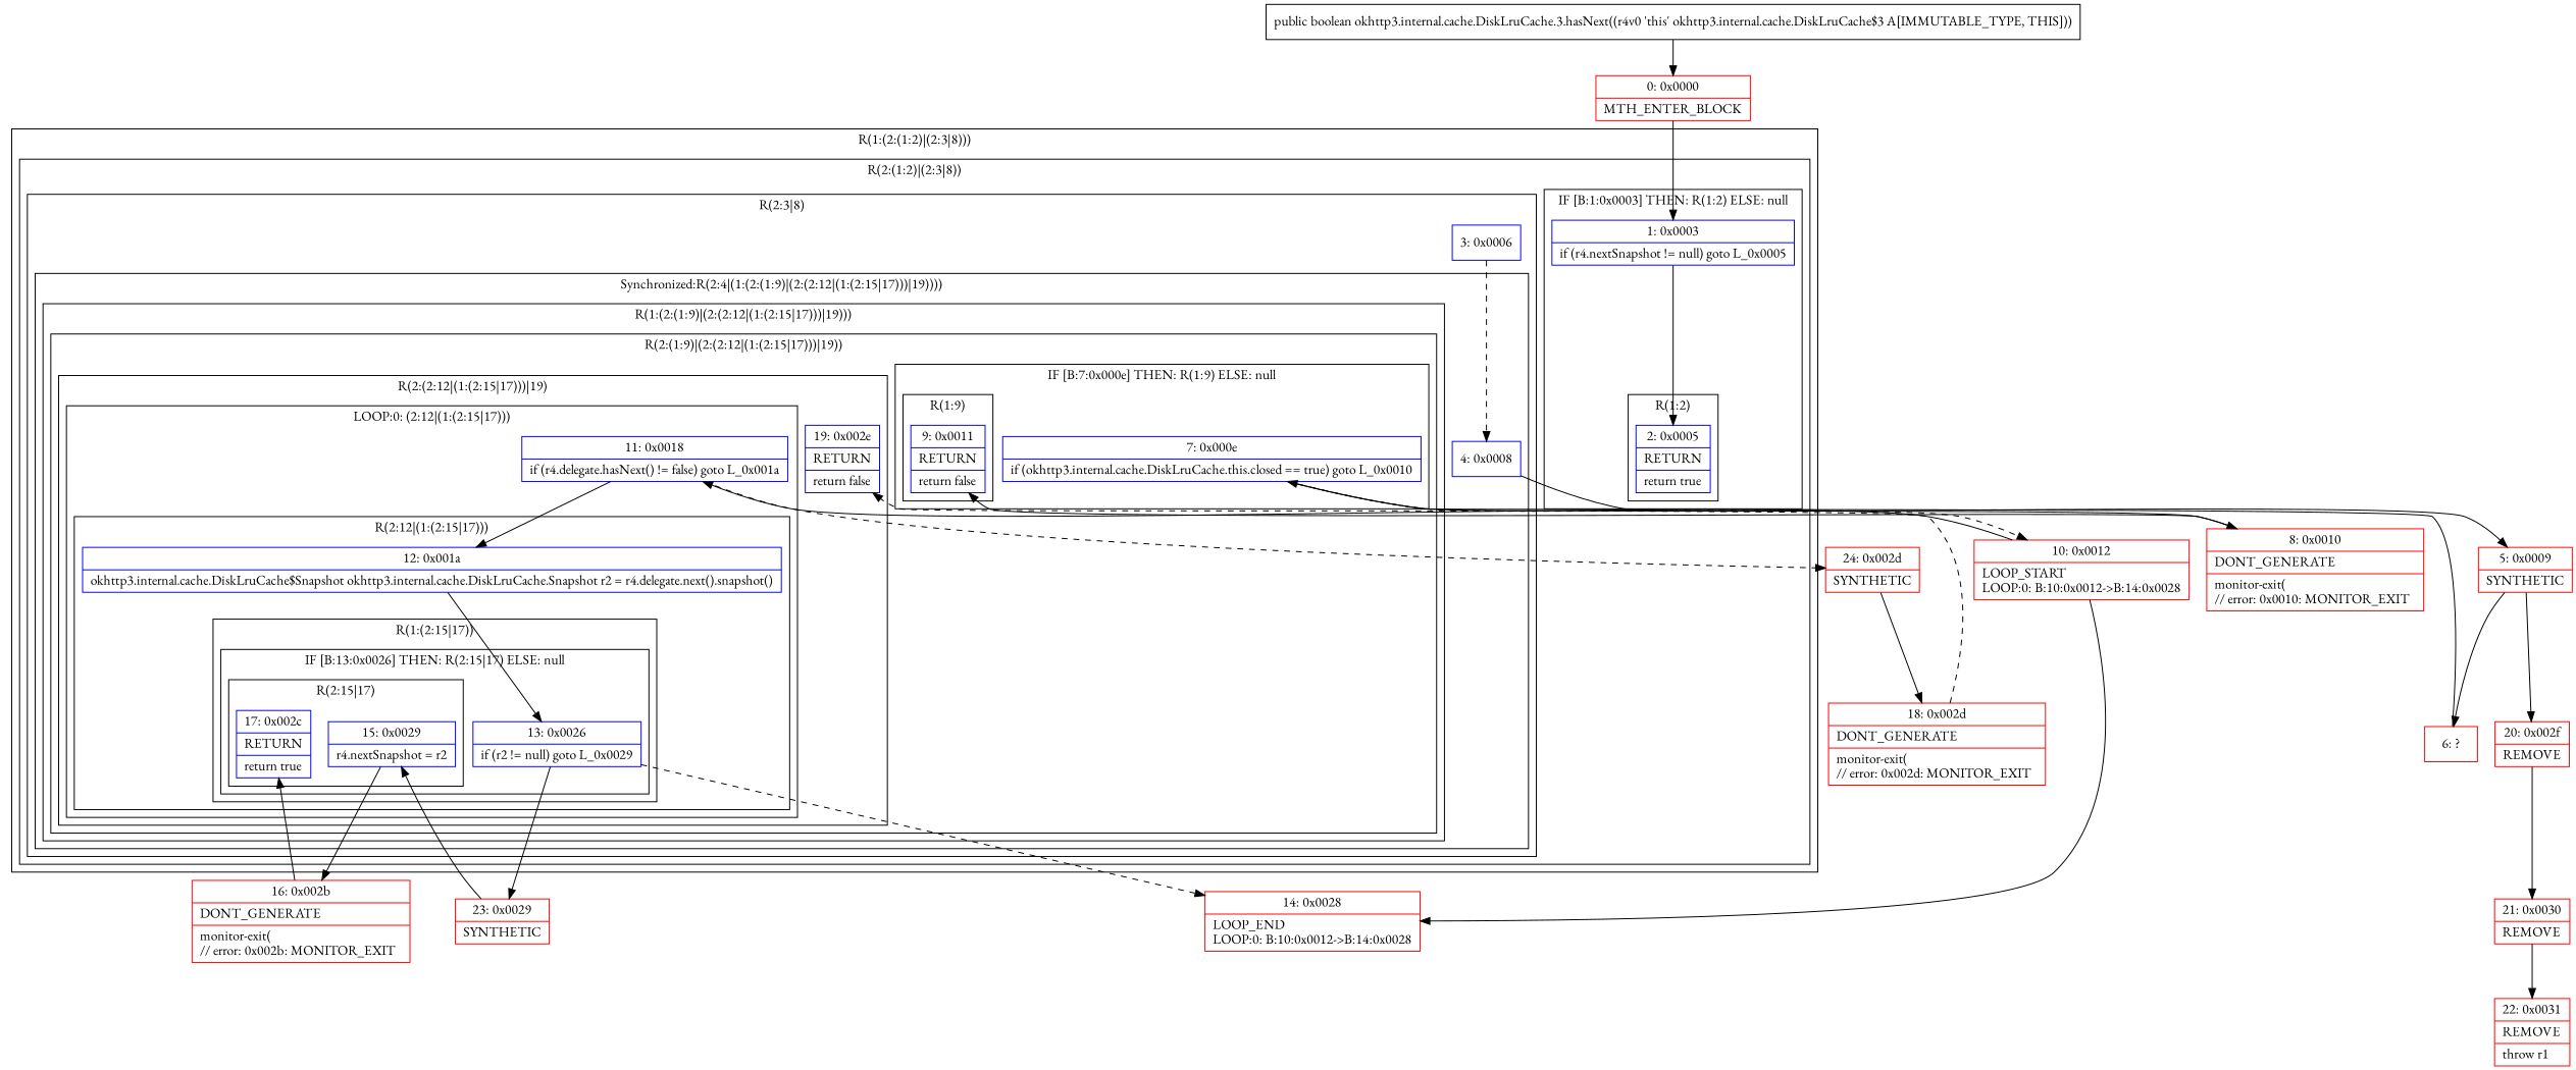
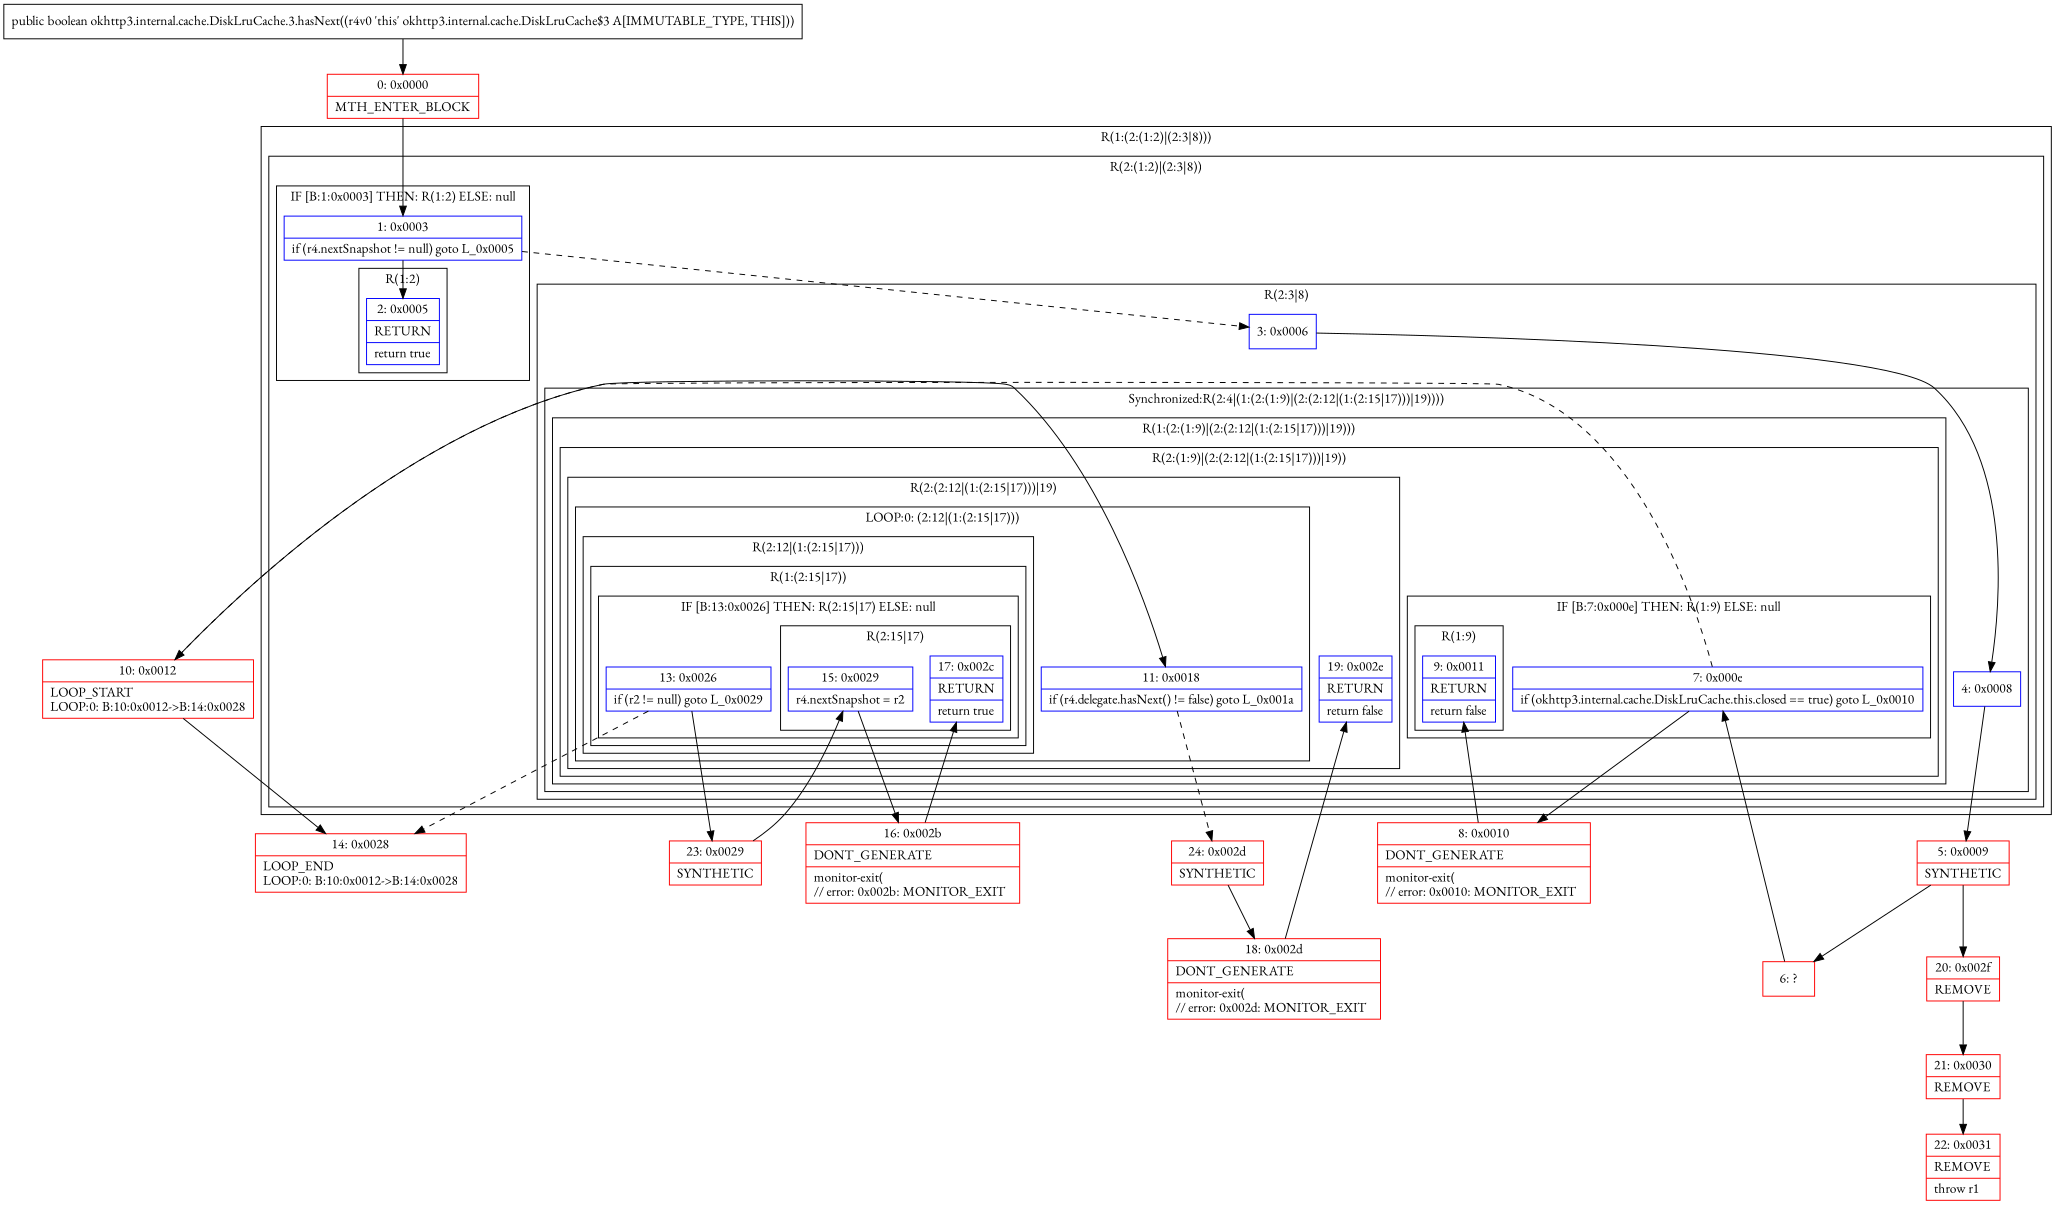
  digraph {
    fontname="EB Garamond"
    node [color=red fontname="EB Garamond" shape=record]
    edge [fontname="EB Garamond"]
    n1 [color=blue label="{2\:\ 0x0005|RETURN\l|return true\l}"]
    n2 [color=blue label="{1\:\ 0x0003|if (r4.nextSnapshot != null) goto L_0x0005\l}"]
    n3 [color=blue label="{9\:\ 0x0011|RETURN\l|return false\l}"]
    n4 [color=blue label="{7\:\ 0x000e|if (okhttp3.internal.cache.DiskLruCache.this.closed == true) goto L_0x0010\l}"]
    n5 [color=blue label="{15\:\ 0x0029|r4.nextSnapshot = r2\l}"]
    n6 [color=blue label="{17\:\ 0x002c|RETURN\l|return true\l}"]
    n7 [color=blue label="{13\:\ 0x0026|if (r2 != null) goto L_0x0029\l}"]
-   n8 [color=blue label="{12\:\ 0x001a|okhttp3.internal.cache.DiskLruCache$Snapshot okhttp3.internal.cache.DiskLruCache.Snapshot r2 = r4.delegate.next().snapshot()\l}"]
    n9 [color=blue label="{11\:\ 0x0018|if (r4.delegate.hasNext() != false) goto L_0x001a\l}"]
    n10 [color=blue label="{19\:\ 0x002e|RETURN\l|return false\l}"]
    n11 [color=blue label="{4\:\ 0x0008}"]
    n12 [color=blue label="{3\:\ 0x0006}"]
    n13 [label="{8\:\ 0x0010|DONT_GENERATE\l|monitor\-exit(\l\/\/ error: 0x0010: MONITOR_EXIT  \l}"]
    n14 [label="{10\:\ 0x0012|LOOP_START\lLOOP:0: B:10:0x0012\-\>B:14:0x0028\l}"]
    n15 [label="{16\:\ 0x002b|DONT_GENERATE\l|monitor\-exit(\l\/\/ error: 0x002b: MONITOR_EXIT  \l}"]
    n16 [label="{14\:\ 0x0028|LOOP_END\lLOOP:0: B:10:0x0012\-\>B:14:0x0028\l}"]
    n17 [label="{23\:\ 0x0029|SYNTHETIC\l}"]
    n18 [label="{24\:\ 0x002d|SYNTHETIC\l}"]
    n19 [label="{5\:\ 0x0009|SYNTHETIC\l}"]
    n20 [label="{6\:\ ?}"]
    n21 [label="{20\:\ 0x002f|REMOVE\l}"]
    n22 [label="{18\:\ 0x002d|DONT_GENERATE\l|monitor\-exit(\l\/\/ error: 0x002d: MONITOR_EXIT  \l}"]
    n23 [label="{0\:\ 0x0000|MTH_ENTER_BLOCK\l}"]
    n24 [label="{21\:\ 0x0030|REMOVE\l}"]
    n25 [label="{22\:\ 0x0031|REMOVE\l|throw r1\l}"]
    n26 [label="{public boolean okhttp3.internal.cache.DiskLruCache.3.hasNext((r4v0 'this' okhttp3.internal.cache.DiskLruCache$3 A[IMMUTABLE_TYPE, THIS])) }" color=""]
    subgraph cluster_1 {
      label="R(1:(2:(1:2)|(2:3|8)))"
      subgraph cluster_2 {
        label="R(2:(1:2)|(2:3|8))"
        subgraph cluster_3 {
          label="IF [B:1:0x0003] THEN: R(1:2) ELSE: null"
          n2
          subgraph cluster_4 {
            label="R(1:2)"
            n1
          }
        }
        subgraph cluster_5 {
          label="R(2:3|8)"
          n12
          subgraph cluster_6 {
            label="Synchronized:R(2:4|(1:(2:(1:9)|(2:(2:12|(1:(2:15|17)))|19))))"
            n11
            subgraph cluster_7 {
              label="R(1:(2:(1:9)|(2:(2:12|(1:(2:15|17)))|19)))"
              subgraph cluster_8 {
                label="R(2:(1:9)|(2:(2:12|(1:(2:15|17)))|19))"
                subgraph cluster_9 {
                  label="IF [B:7:0x000e] THEN: R(1:9) ELSE: null"
                  n4
                  subgraph cluster_10 {
                    label="R(1:9)"
                    n3
                  }
                }
                subgraph cluster_11 {
                  label="R(2:(2:12|(1:(2:15|17)))|19)"
                  n10
                  subgraph cluster_12 {
                    label="LOOP:0: (2:12|(1:(2:15|17)))"
                    n9
                    subgraph cluster_13 {
                      label="R(2:12|(1:(2:15|17)))"
-                     n8
                      subgraph cluster_14 {
                        label="R(1:(2:15|17))"
                        subgraph cluster_15 {
                          label="IF [B:13:0x0026] THEN: R(2:15|17) ELSE: null"
                          n7
                          subgraph cluster_16 {
                            label="R(2:15|17)"
                            n5
                            n6
                          }
                        }
                      }
                    }
                  }
                }
              }
            }
          }
        }
      }
    }
    n2 -> n1
+   n2 -> n12 [style=dashed]
    n4 -> n13
    n4 -> n14 [style=dashed]
    n5 -> n15
    n7 -> n16 [style=dashed]
    n7 -> n17
-   n8 -> n7
-   n9 -> n8
    n9 -> n18 [style=dashed]
    n11 -> n19
-   n12 -> n11 [style=dashed]
+   n12 -> n11
    n13 -> n3
    n14 -> n9
    n14 -> n16
    n15 -> n6
    n17 -> n5
    n18 -> n22
    n19 -> n20
    n19 -> n21
    n20 -> n4
    n21 -> n24
-   n22 -> n10 [style=dashed]
+   n22 -> n10
    n23 -> n2
    n24 -> n25
    n26 -> n23
  }
